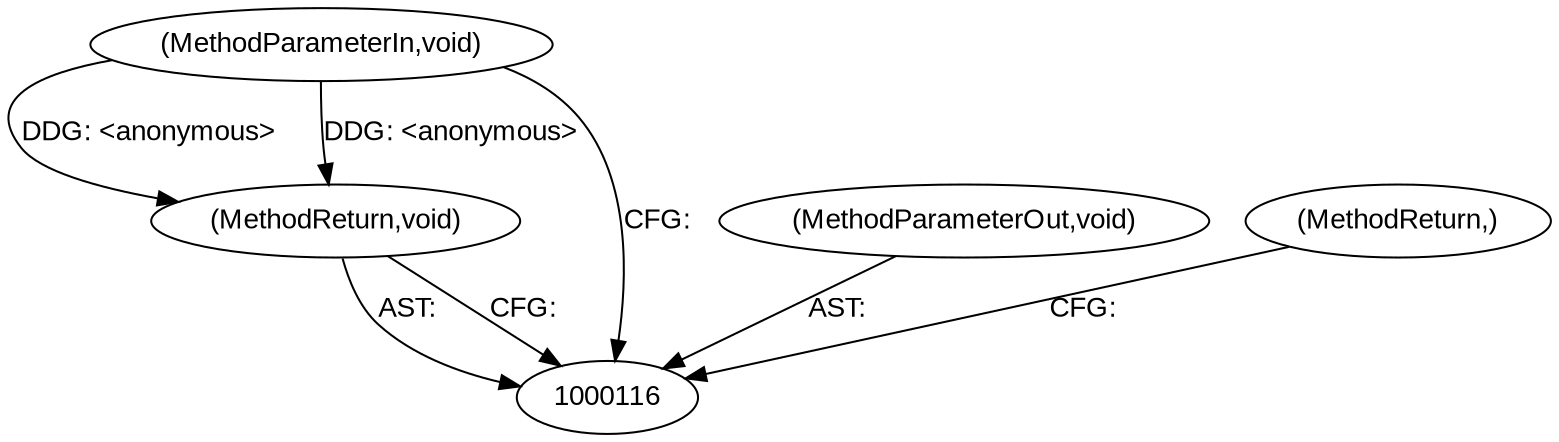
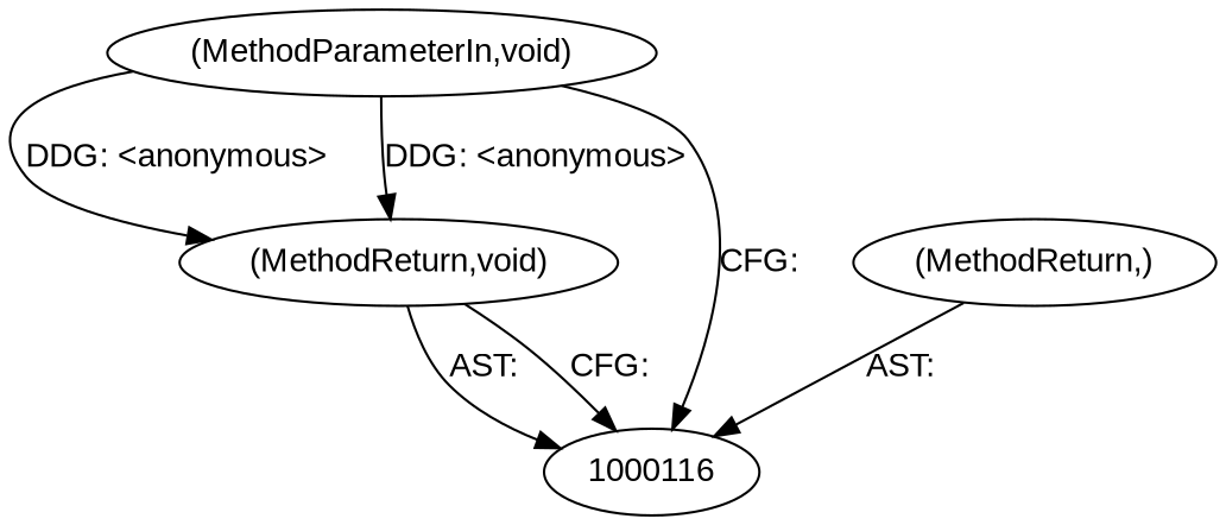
  digraph {
    fontname="Liberation Sans"
    node [fontname="Liberation Sans"]
    edge [fontname="Liberation Sans"]
    n1 [label="(MethodReturn,void)"]
    1000116
    n3 [label="(MethodParameterIn,void)"]
-   n4 [label="(MethodParameterOut,void)"]
    n5 [label="(MethodReturn,)"]
    n1 -> 1000116 [label="AST: "]
    n1 -> 1000116 [label="CFG: "]
    n3 -> n1 [label="DDG: <anonymous>"]
    n3 -> n1 [label="DDG: <anonymous>"]
    n3 -> 1000116 [label="CFG: "]
-   n4 -> 1000116 [label="AST: "]
-   n5 -> 1000116 [label="CFG: "]
+   n5 -> 1000116 [label="AST: "]
  }
